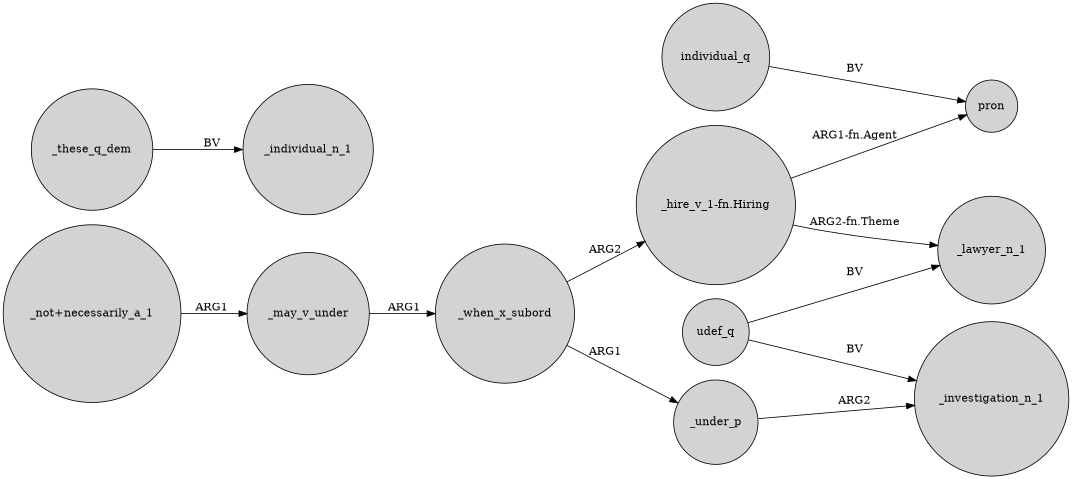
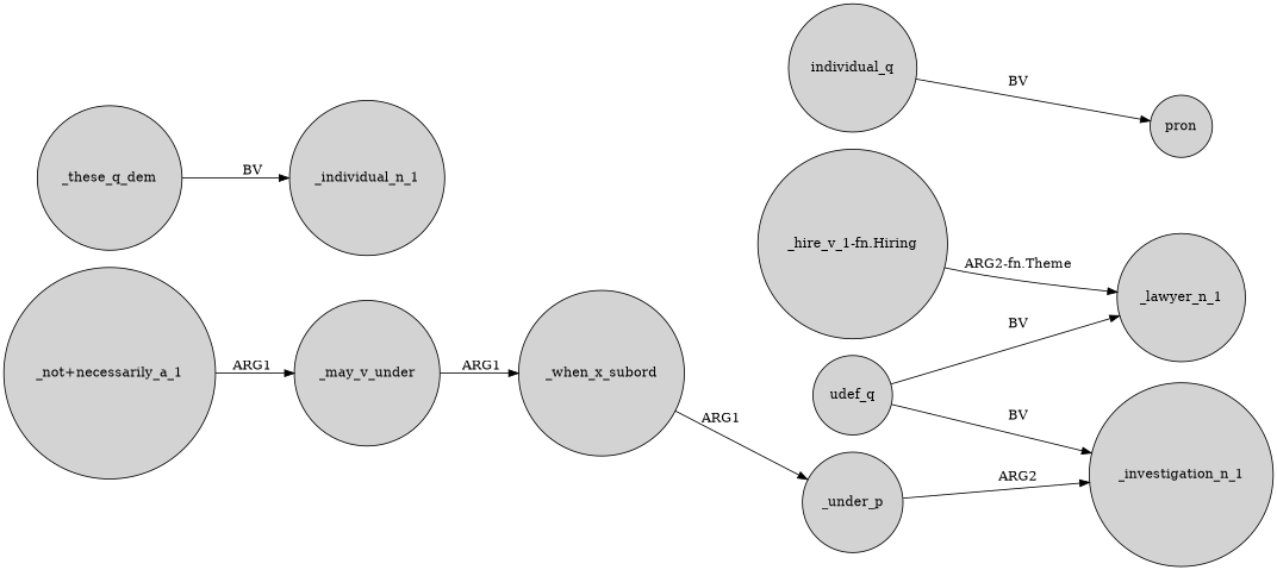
  digraph {
    rankdir=LR
    node [shape=circle style=filled]
    "_hire_v_1-fn.Hiring"
    _lawyer_n_1
    pron
    udef_q
    _investigation_n_1
    _when_x_subord
    _under_p
    _these_q_dem
    _individual_n_1
    n10 [label=_may_v_under]
    "_not+necessarily_a_1"
    n12 [label=individual_q]
    "_hire_v_1-fn.Hiring" -> _lawyer_n_1 [label="ARG2-fn.Theme"]
-   "_hire_v_1-fn.Hiring" -> pron [label="ARG1-fn.Agent"]
    udef_q -> _lawyer_n_1 [label=BV]
    udef_q -> _investigation_n_1 [label=BV]
-   _when_x_subord -> "_hire_v_1-fn.Hiring" [label=ARG2]
    _when_x_subord -> _under_p [label=ARG1]
    _under_p -> _investigation_n_1 [label=ARG2]
    _these_q_dem -> _individual_n_1 [label=BV]
    n10 -> _when_x_subord [label=ARG1]
    "_not+necessarily_a_1" -> n10 [label=ARG1]
    n12 -> pron [label=BV]
  }
